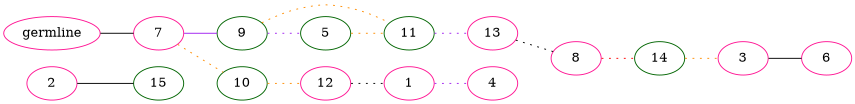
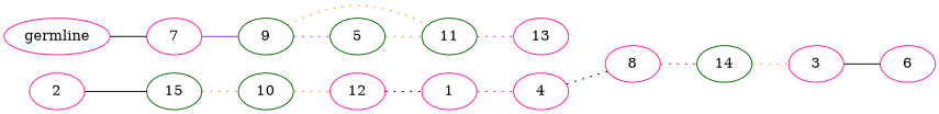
  graph {
    rankdir=LR
    node [color=deeppink]
    edge [color=black style=dotted]
    n1 [label=germline]
    n2 [label=7]
    n3 [color=darkgreen label=9]
    n4 [color=darkgreen label=11]
    n5 [color=darkgreen label=5]
    n6 [label=13]
    n7 [label=8]
    n8 [color=darkgreen label=14]
    n9 [label=3]
    n10 [label=6]
    n11 [label=2]
    n12 [color=darkgreen label=15]
    n13 [color=darkgreen label=10]
    n14 [label=12]
    n15 [label=1]
    n16 [label=4]
    n1 -- n2 [style=solid]
    n2 -- n3 [color=purple style=solid]
    n3 -- n4 [color=darkorange]
    n3 -- n5 [color=purple]
    n4 -- n6 [color=purple]
    n5 -- n4 [color=darkorange]
-   n6 -- n7
+   n16 -- n7
    n7 -- n8 [color=red]
    n8 -- n9 [color=darkorange]
    n9 -- n10 [style=solid]
    n11 -- n12 [style=solid]
-   n2 -- n13 [color=darkorange]
+   n12 -- n13 [color=darkorange]
    n13 -- n14 [color=darkorange]
    n14 -- n15
    n15 -- n16 [color=purple]
  }
